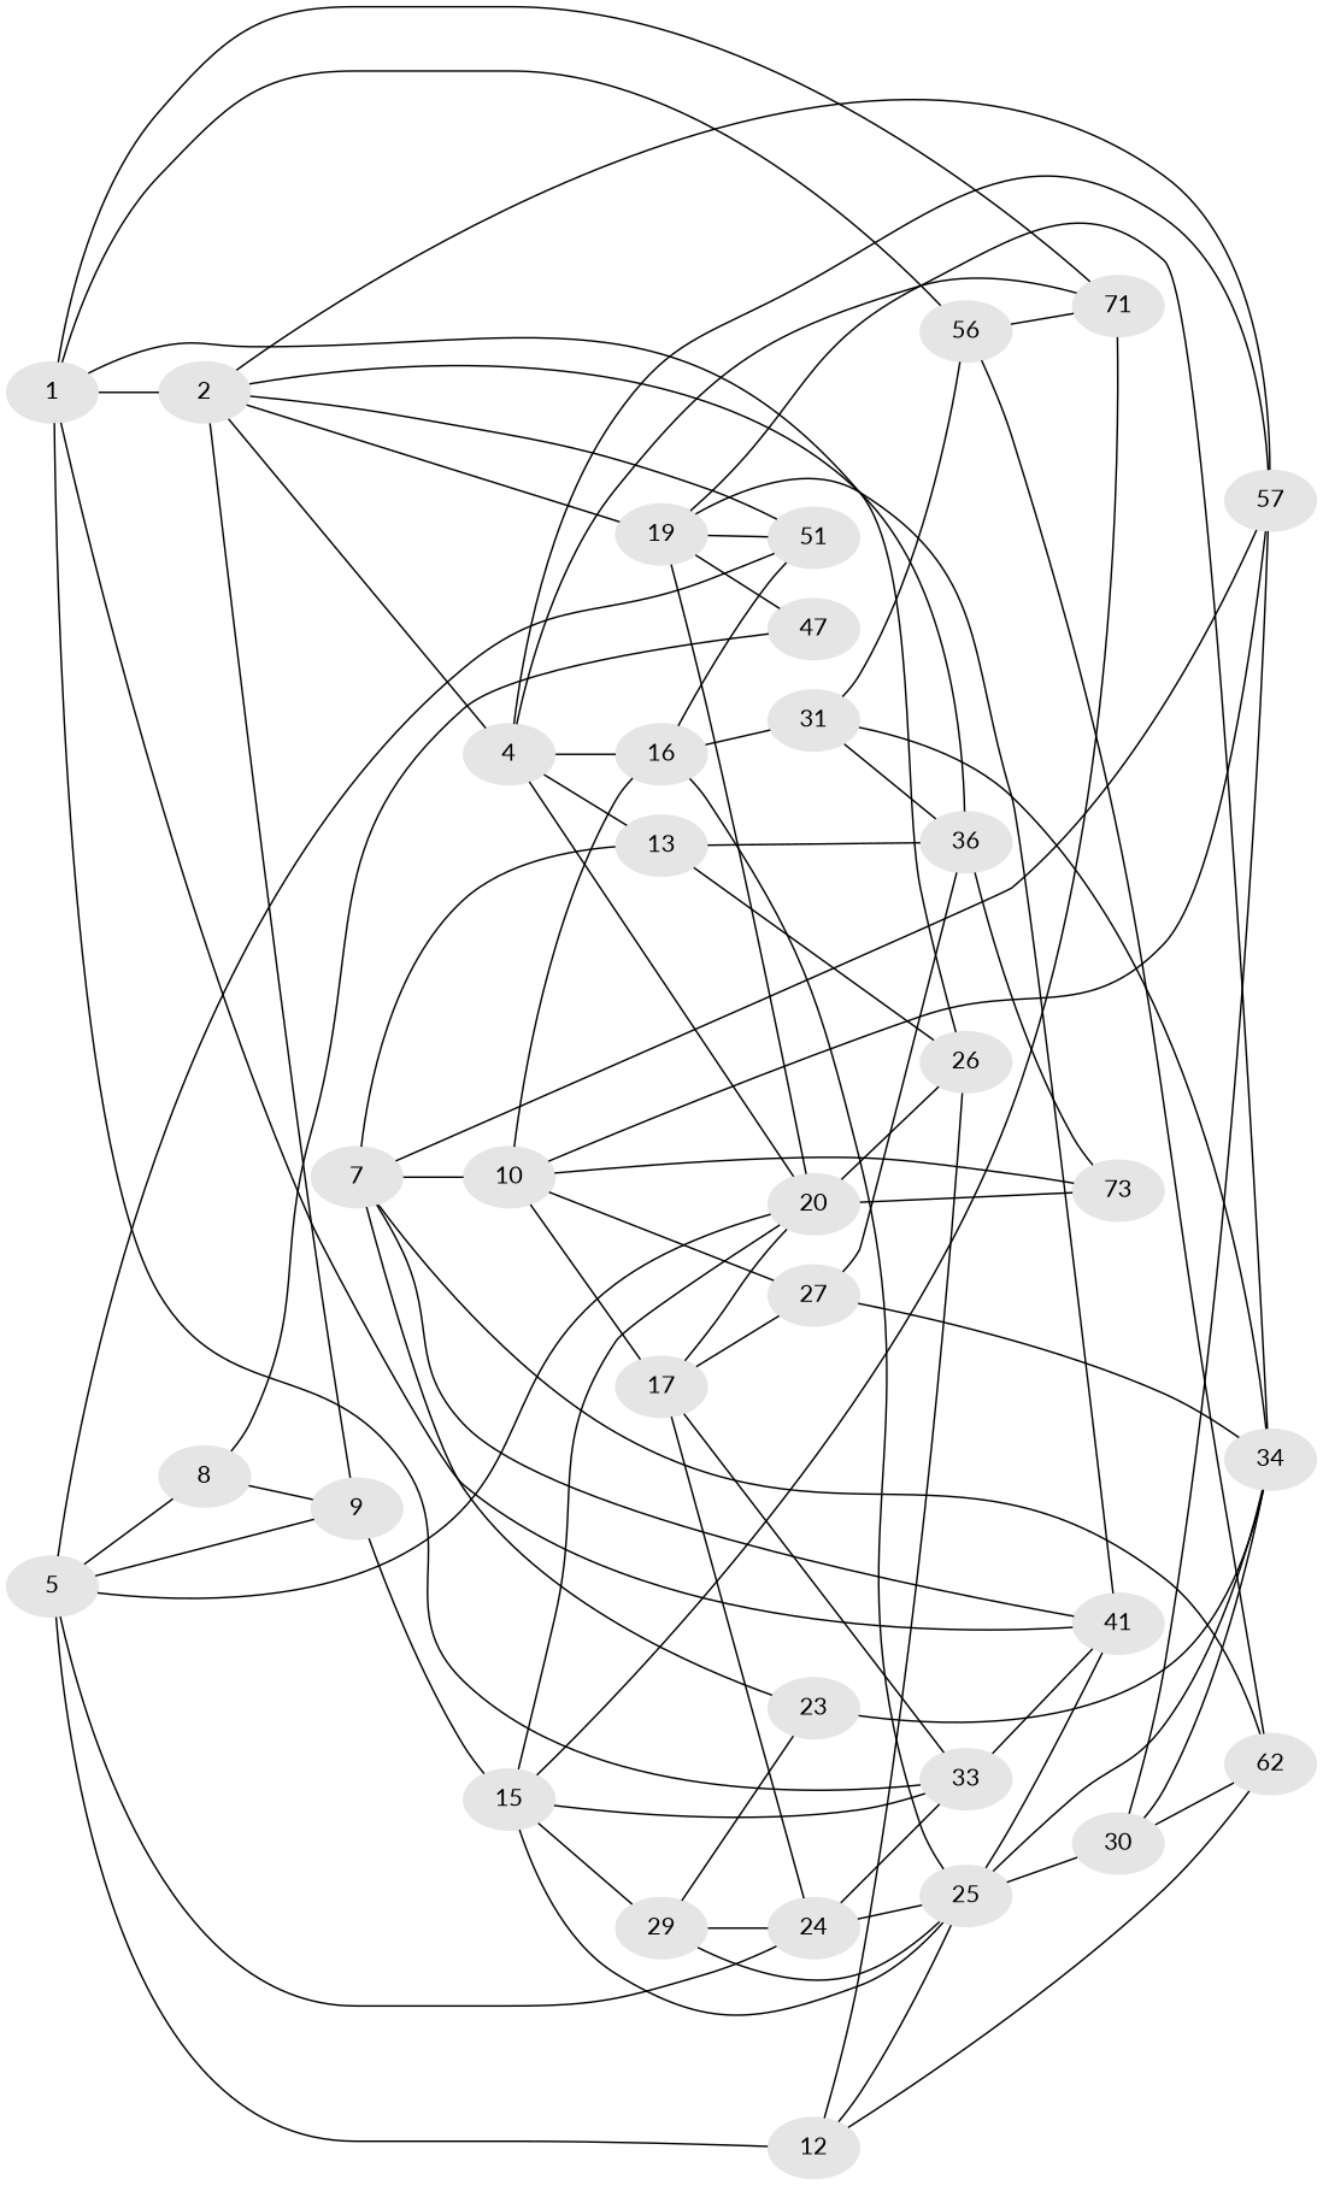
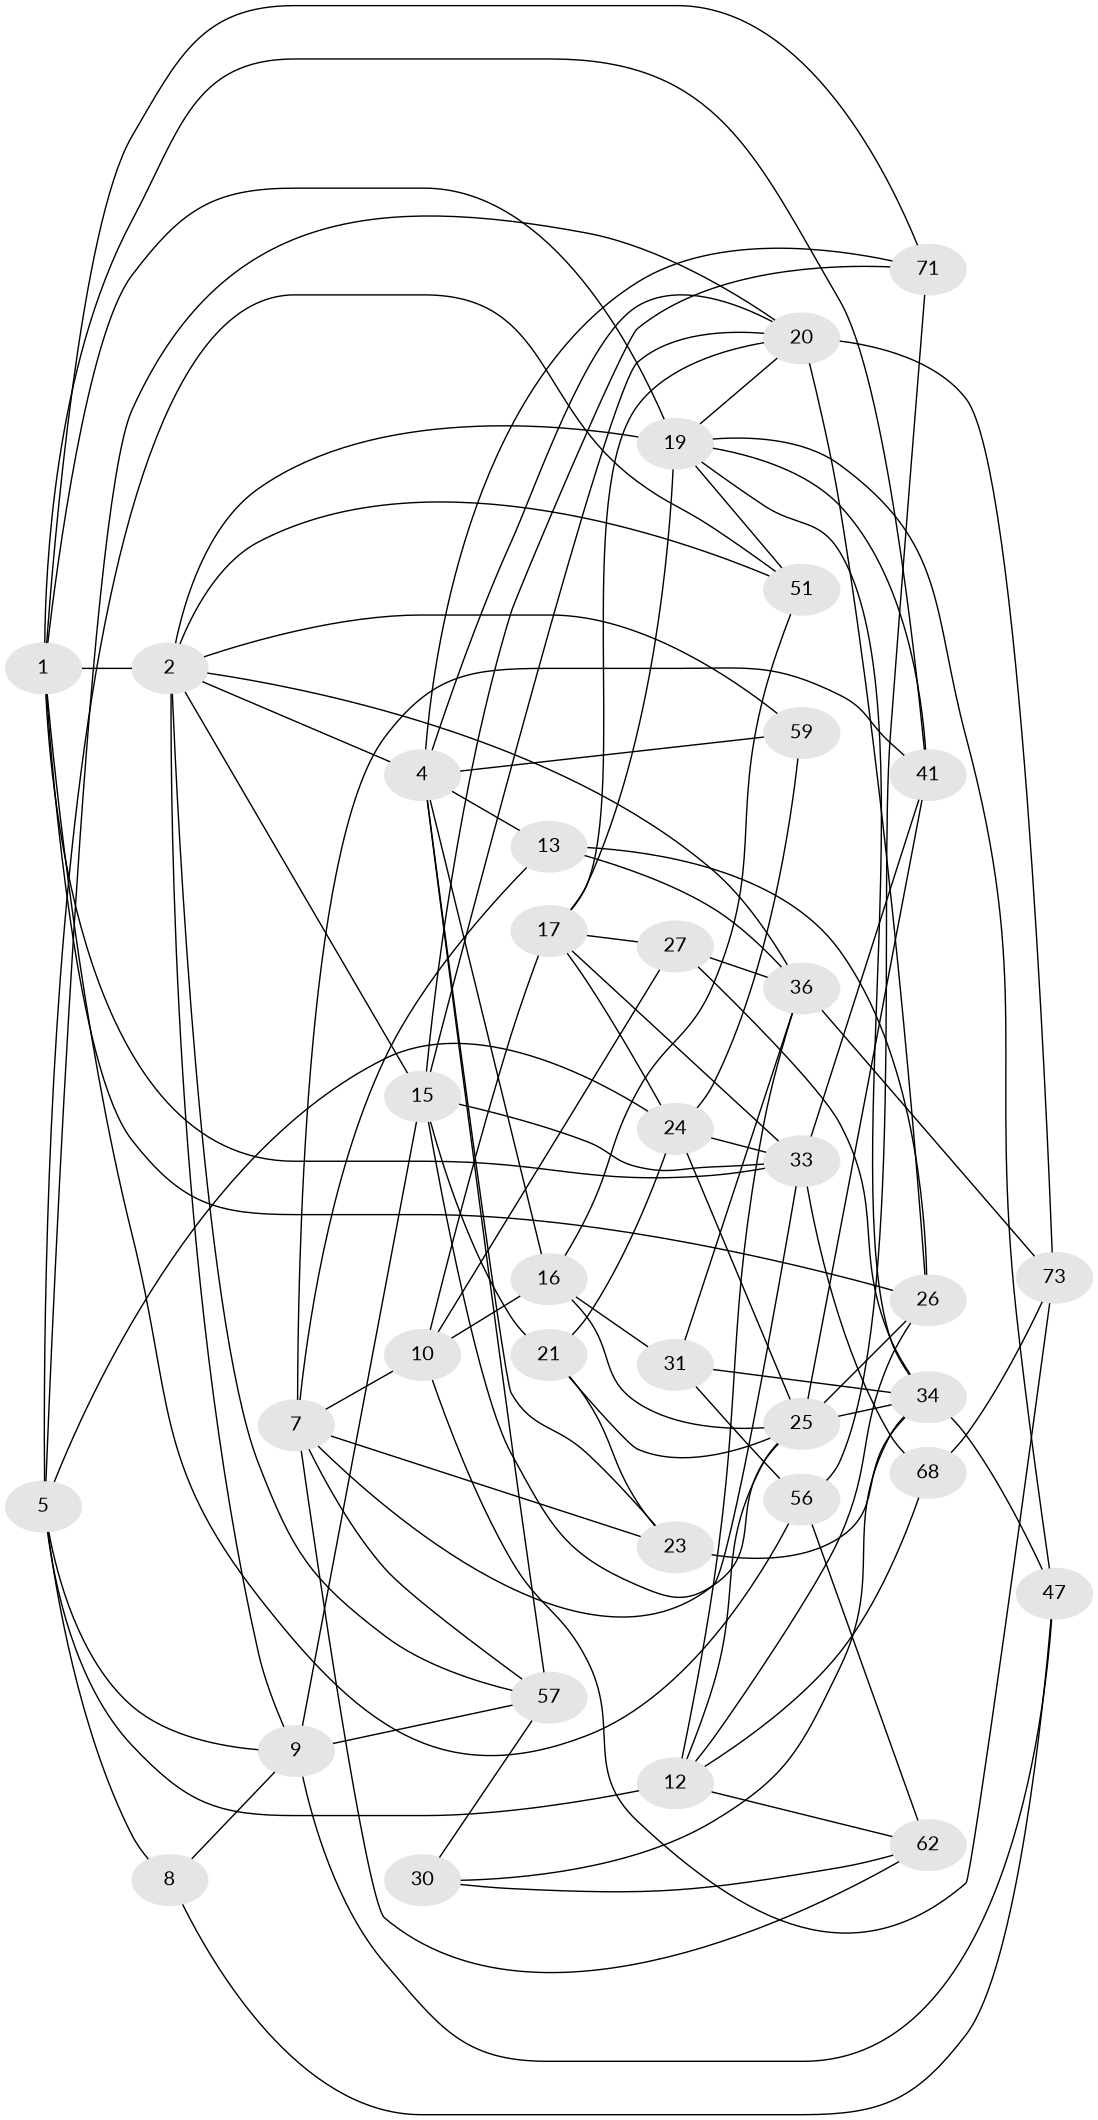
  graph {
    fontname=Lato
    rankdir=LR
    node [color=gray90 fontname=Lato style=filled]
    edge [fontname=Lato]
    1 [super="+3+66"]
    2 [super="+6+39"]
    19 [super="+69+38"]
    26
    33 [super="+48+67"]
    41 [super="+75"]
    56
    71
    4 [super="+55+42+29"]
    9 [super="+46+63"]
    15 [super="+49"]
    36 [super="+74"]
    n13 [label=57 super="+45"]
    51
+   59
    20 [super="+40+32"]
    47
    34 [super="+72+61"]
+   68
    62
    13
    16 [super="+18"]
    23
    25 [super="+28+44"]
-   21 [label=29]
+   21
    73
    31
    5 [super="+57"]
    8
    12 [super="+70"]
    24 [super="+35"]
    7 [super="+14+43"]
    10 [super="+11"]
    17 [super="+22"]
    27
    30
    1 -- 2 [weight=2]
+   1 -- 19
    1 -- 26
    1 -- 33
    1 -- 41
    1 -- 56
    1 -- 71
    2 -- 19
    2 -- 4
    2 -- 9
+   2 -- 15
    2 -- 36
    2 -- n13
    2 -- 51
+   2 -- 59
    19 -- 41
    19 -- 51
    19 -- 20
    19 -- 47
    19 -- 34
    33 -- 41 [weight=2]
+   33 -- 68
    56 -- 71
    56 -- 62
    4 -- 71
    4 -- n13 [weight=2]
+   4 -- 59 [weight=2]
    4 -- 20
    4 -- 13
    4 -- 16
+   4 -- 23
    9 -- 15 [weight=2]
-   10 -- n13
+   9 -- n13
+   9 -- 47
    15 -- 33
    15 -- 71
    15 -- 20 [weight=2]
    15 -- 25
    15 -- 21
    36 -- 73
    20 -- 26
    20 -- 73
+   34 -- 47
+   68 -- 73
    13 -- 26
    13 -- 36
    16 -- 51
    16 -- 25
    16 -- 31
    23 -- 34
    25 -- 41
    25 -- 34
-   25 -- 30
+   25 -- 26
    21 -- 23
    21 -- 25
    21 -- 24
    31 -- 56
    31 -- 36
    31 -- 34
    5 -- 9
    5 -- 51
    5 -- 20
    5 -- 8
    5 -- 12
    5 -- 24
    8 -- 9 [weight=2]
    8 -- 47
    12 -- 26
+   12 -- 36
+   12 -- 68
    12 -- 62
    12 -- 25
    24 -- 33
+   24 -- 59
    24 -- 25
+   7 -- 33
    7 -- 41
    7 -- n13
    7 -- 62
    7 -- 13
    7 -- 23
    7 -- 10 [weight=2]
    10 -- 16
    10 -- 73
    10 -- 17
    10 -- 27
+   17 -- 19 [weight=3]
    17 -- 33
    17 -- 20
    17 -- 24
    17 -- 27
    27 -- 36
    27 -- 34
    30 -- n13
    30 -- 34
    30 -- 62
  }
